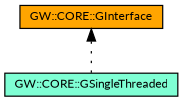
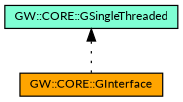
  digraph {
    fontname=Lato
    node [color=black fontname=Lato fontsize=10 shape=record style=filled]
    n1 [fillcolor=aquamarine fontcolor=black height=0.2 label="GW::CORE::GSingleThreaded" width=0.4]
    n2 [fillcolor=orange height=0.2 label="GW::CORE::GInterface" width=0.4]
-   n2 -> n1 [color=black dir=back fontname=Lato fontsize=10 labelfontname=Helvetica labelfontsize=10 style=dotted]
+   n1 -> n2 [color=black dir=back fontname=Lato fontsize=10 labelfontname=Helvetica labelfontsize=10 style=dotted]
  }
